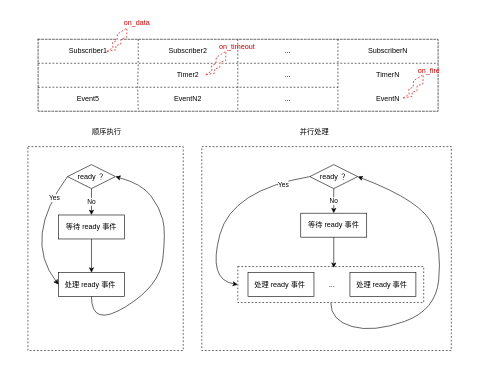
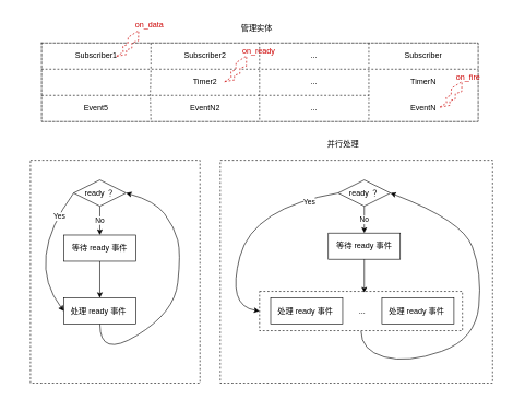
  <mxCell id="0" />
  <mxCell id="1" parent="0" />
  <mxCell id="2" value="" style="rounded=0;whiteSpace=wrap;html=1;dashed=1;fontColor=#CC0000;strokeColor=none;" parent="1" vertex="1"><mxGeometry x="20" y="20" width="760" height="585" as="geometry" /></mxCell>
  <mxCell id="3" value="" style="rounded=0;whiteSpace=wrap;html=1;dashed=1;" parent="1" vertex="1"><mxGeometry x="46" y="244" width="259" height="340" as="geometry" /></mxCell>
  <mxCell id="4" value="" style="rounded=0;whiteSpace=wrap;html=1;dashed=1;" parent="1" vertex="1"><mxGeometry x="336" y="244" width="416" height="340" as="geometry" /></mxCell>
  <mxCell id="5" value="" style="edgeStyle=none;html=1;startArrow=none;startFill=0;endArrow=classic;endFill=1;" parent="1" source="6" target="7" edge="1"><mxGeometry relative="1" as="geometry" /></mxCell>
  <mxCell id="6" value="等待 ready 事件" style="rounded=0;whiteSpace=wrap;html=1;" parent="1" vertex="1"><mxGeometry x="97" y="358" width="110" height="40" as="geometry" /></mxCell>
  <mxCell id="7" value="处理 ready 事件&amp;nbsp;" style="rounded=0;whiteSpace=wrap;html=1;" parent="1" vertex="1"><mxGeometry x="97" y="454" width="110" height="40" as="geometry" /></mxCell>
+ <mxCell id="8" value="管理实体" style="text;html=1;strokeColor=none;fillColor=none;align=center;verticalAlign=middle;whiteSpace=wrap;rounded=0;" parent="1" vertex="1"><mxGeometry x="362" y="28" width="60" height="30" as="geometry" /></mxCell>
  <mxCell id="9" value="No" style="edgeStyle=none;html=1;startArrow=none;startFill=0;endArrow=classic;endFill=1;" parent="1" source="10" target="6" edge="1"><mxGeometry relative="1" as="geometry" /></mxCell>
  <mxCell id="10" value="ready ？" style="rhombus;whiteSpace=wrap;html=1;" parent="1" vertex="1"><mxGeometry x="112" y="274" width="80" height="40" as="geometry" /></mxCell>
  <mxCell id="11" value="等待 ready 事件" style="rounded=0;whiteSpace=wrap;html=1;" parent="1" vertex="1"><mxGeometry x="501" y="355" width="110" height="40" as="geometry" /></mxCell>
  <mxCell id="12" value="No" style="edgeStyle=none;html=1;startArrow=none;startFill=0;endArrow=classic;endFill=1;" parent="1" source="13" target="11" edge="1"><mxGeometry relative="1" as="geometry" /></mxCell>
  <mxCell id="13" value="ready ？" style="rhombus;whiteSpace=wrap;html=1;" parent="1" vertex="1"><mxGeometry x="516" y="274" width="80" height="40" as="geometry" /></mxCell>
  <mxCell id="14" value="" style="curved=1;endArrow=classic;html=1;exitX=0.5;exitY=1;exitDx=0;exitDy=0;entryX=1;entryY=0.5;entryDx=0;entryDy=0;" parent="1" source="41" target="13" edge="1"><mxGeometry width="50" height="50" relative="1" as="geometry"><mxPoint x="551" y="517" as="sourcePoint" /><mxPoint x="512" y="354" as="targetPoint" /><Array as="points"><mxPoint x="551" y="534" /><mxPoint x="622" y="554" /><mxPoint x="726" y="517" /><mxPoint x="736" y="416" /><mxPoint x="706" y="336" /></Array></mxGeometry></mxCell>
- <mxCell id="15" value="顺序执行" style="text;strokeColor=none;fillColor=none;align=center;verticalAlign=middle;spacingLeft=4;spacingRight=4;overflow=hidden;points=[[0,0.5],[1,0.5]];portConstraint=eastwest;rotatable=0;" parent="1" vertex="1"><mxGeometry x="137.5" y="204" width="80" height="30" as="geometry" /></mxCell>
  <mxCell id="16" value="并行处理" style="text;strokeColor=none;fillColor=none;align=center;verticalAlign=middle;spacingLeft=4;spacingRight=4;overflow=hidden;points=[[0,0.5],[1,0.5]];portConstraint=eastwest;rotatable=0;" parent="1" vertex="1"><mxGeometry x="484" y="204" width="80" height="30" as="geometry" /></mxCell>
  <mxCell id="17" value="on_data" style="text;html=1;strokeColor=none;fillColor=none;align=center;verticalAlign=middle;whiteSpace=wrap;rounded=0;fontColor=#CC0000;" parent="1" vertex="1"><mxGeometry x="198" y="23" width="60" height="30" as="geometry" /></mxCell>
  <mxCell id="18" value="" style="shape=table;html=1;whiteSpace=wrap;startSize=0;container=1;collapsible=0;childLayout=tableLayout;dashed=1;" parent="1" vertex="1"><mxGeometry x="63" y="65" width="667" height="120" as="geometry" /></mxCell>
  <mxCell id="19" value="" style="shape=partialRectangle;html=1;whiteSpace=wrap;collapsible=0;dropTarget=0;pointerEvents=0;fillColor=none;top=0;left=0;bottom=0;right=0;points=[[0,0.5],[1,0.5]];portConstraint=eastwest;dashed=1;" parent="18" vertex="1"><mxGeometry width="667" height="40" as="geometry" /></mxCell>
  <mxCell id="20" value="&lt;span&gt;Subscriber1&lt;/span&gt;" style="shape=partialRectangle;html=1;whiteSpace=wrap;connectable=0;fillColor=none;top=0;left=0;bottom=0;right=0;overflow=hidden;pointerEvents=1;dashed=1;" parent="19" vertex="1"><mxGeometry width="167" height="40" as="geometry"><mxRectangle width="167" height="40" as="alternateBounds" /></mxGeometry></mxCell>
  <mxCell id="21" value="&lt;span&gt;Subscriber2&lt;/span&gt;" style="shape=partialRectangle;html=1;whiteSpace=wrap;connectable=0;fillColor=none;top=0;left=0;bottom=0;right=0;overflow=hidden;pointerEvents=1;dashed=1;" parent="19" vertex="1"><mxGeometry x="167" width="166" height="40" as="geometry"><mxRectangle width="166" height="40" as="alternateBounds" /></mxGeometry></mxCell>
  <mxCell id="22" value="..." style="shape=partialRectangle;html=1;whiteSpace=wrap;connectable=0;fillColor=none;top=0;left=0;bottom=0;right=0;overflow=hidden;pointerEvents=1;dashed=1;" parent="19" vertex="1"><mxGeometry x="333" width="167" height="40" as="geometry"><mxRectangle width="167" height="40" as="alternateBounds" /></mxGeometry></mxCell>
- <mxCell id="23" value="SubscriberN" style="shape=partialRectangle;html=1;whiteSpace=wrap;connectable=0;fillColor=none;top=0;left=0;bottom=0;right=0;overflow=hidden;pointerEvents=1;dashed=1;" parent="19" vertex="1"><mxGeometry x="500" width="167" height="40" as="geometry"><mxRectangle width="167" height="40" as="alternateBounds" /></mxGeometry></mxCell>
+ <mxCell id="23" value="Subscriber" style="shape=partialRectangle;html=1;whiteSpace=wrap;connectable=0;fillColor=none;top=0;left=0;bottom=0;right=0;overflow=hidden;pointerEvents=1;dashed=1;" parent="19" vertex="1"><mxGeometry x="500" width="167" height="40" as="geometry"><mxRectangle width="167" height="40" as="alternateBounds" /></mxGeometry></mxCell>
  <mxCell id="24" value="" style="shape=partialRectangle;html=1;whiteSpace=wrap;collapsible=0;dropTarget=0;pointerEvents=0;fillColor=none;top=0;left=0;bottom=0;right=0;points=[[0,0.5],[1,0.5]];portConstraint=eastwest;dashed=1;" parent="18" vertex="1"><mxGeometry y="40" width="667" height="40" as="geometry" /></mxCell>
  <mxCell id="25" value="Timer2" style="shape=partialRectangle;html=1;whiteSpace=wrap;connectable=0;fillColor=none;top=0;left=0;bottom=0;right=0;overflow=hidden;pointerEvents=1;dashed=1;" parent="24" vertex="1"><mxGeometry x="167" width="166" height="40" as="geometry"><mxRectangle width="166" height="40" as="alternateBounds" /></mxGeometry></mxCell>
  <mxCell id="26" value="..." style="shape=partialRectangle;html=1;whiteSpace=wrap;connectable=0;fillColor=none;top=0;left=0;bottom=0;right=0;overflow=hidden;pointerEvents=1;dashed=1;" parent="24" vertex="1"><mxGeometry x="333" width="167" height="40" as="geometry"><mxRectangle width="167" height="40" as="alternateBounds" /></mxGeometry></mxCell>
  <mxCell id="27" value="TimerN" style="shape=partialRectangle;html=1;whiteSpace=wrap;connectable=0;fillColor=none;top=0;left=0;bottom=0;right=0;overflow=hidden;pointerEvents=1;dashed=1;" parent="24" vertex="1"><mxGeometry x="500" width="167" height="40" as="geometry"><mxRectangle width="167" height="40" as="alternateBounds" /></mxGeometry></mxCell>
  <mxCell id="28" value="" style="shape=partialRectangle;html=1;whiteSpace=wrap;collapsible=0;dropTarget=0;pointerEvents=0;fillColor=none;top=0;left=0;bottom=0;right=0;points=[[0,0.5],[1,0.5]];portConstraint=eastwest;dashed=1;" parent="18" vertex="1"><mxGeometry y="80" width="667" height="40" as="geometry" /></mxCell>
  <mxCell id="29" value="Event5" style="shape=partialRectangle;html=1;whiteSpace=wrap;connectable=0;fillColor=none;top=0;left=0;bottom=0;right=0;overflow=hidden;pointerEvents=1;dashed=1;" parent="28" vertex="1"><mxGeometry width="167" height="40" as="geometry"><mxRectangle width="167" height="40" as="alternateBounds" /></mxGeometry></mxCell>
  <mxCell id="30" value="EventN2" style="shape=partialRectangle;html=1;whiteSpace=wrap;connectable=0;fillColor=none;top=0;left=0;bottom=0;right=0;overflow=hidden;pointerEvents=1;dashed=1;" parent="28" vertex="1"><mxGeometry x="167" width="166" height="40" as="geometry"><mxRectangle width="166" height="40" as="alternateBounds" /></mxGeometry></mxCell>
  <mxCell id="31" value="..." style="shape=partialRectangle;html=1;whiteSpace=wrap;connectable=0;fillColor=none;top=0;left=0;bottom=0;right=0;overflow=hidden;pointerEvents=1;dashed=1;" parent="28" vertex="1"><mxGeometry x="333" width="167" height="40" as="geometry"><mxRectangle width="167" height="40" as="alternateBounds" /></mxGeometry></mxCell>
  <mxCell id="32" value="EventN" style="shape=partialRectangle;html=1;whiteSpace=wrap;connectable=0;fillColor=none;top=0;left=0;bottom=0;right=0;overflow=hidden;pointerEvents=1;dashed=1;" parent="28" vertex="1"><mxGeometry x="500" width="167" height="40" as="geometry"><mxRectangle width="167" height="40" as="alternateBounds" /></mxGeometry></mxCell>
  <mxCell id="33" value="" style="verticalLabelPosition=bottom;verticalAlign=top;html=1;shape=mxgraph.basic.flash;rotation=30;dashed=1;strokeColor=#CC0000;" parent="1" vertex="1"><mxGeometry x="189" y="42.25" width="17" height="50.75" as="geometry" /></mxCell>
  <mxCell id="34" value="" style="verticalLabelPosition=bottom;verticalAlign=top;html=1;shape=mxgraph.basic.flash;rotation=30;dashed=1;strokeColor=#CC0000;" parent="1" vertex="1"><mxGeometry x="354" y="81" width="17" height="50.75" as="geometry" /></mxCell>
- <mxCell id="35" value="on_timeout" style="text;html=1;strokeColor=none;fillColor=none;align=center;verticalAlign=middle;whiteSpace=wrap;rounded=0;fontColor=#CC0000;" parent="1" vertex="1"><mxGeometry x="365" y="62" width="60" height="30" as="geometry" /></mxCell>
+ <mxCell id="35" value="on_ready" style="text;html=1;strokeColor=none;fillColor=none;align=center;verticalAlign=middle;whiteSpace=wrap;rounded=0;fontColor=#CC0000;" parent="1" vertex="1"><mxGeometry x="365" y="62" width="60" height="30" as="geometry" /></mxCell>
  <mxCell id="36" value="" style="verticalLabelPosition=bottom;verticalAlign=top;html=1;shape=mxgraph.basic.flash;rotation=30;dashed=1;strokeColor=#CC0000;" parent="1" vertex="1"><mxGeometry x="683" y="120" width="17" height="50.75" as="geometry" /></mxCell>
  <mxCell id="37" value="on_fire" style="text;html=1;strokeColor=none;fillColor=none;align=center;verticalAlign=middle;whiteSpace=wrap;rounded=0;fontColor=#CC0000;" parent="1" vertex="1"><mxGeometry x="685" y="101.75" width="60" height="30" as="geometry" /></mxCell>
  <mxCell id="38" value="" style="curved=1;endArrow=none;html=1;exitX=0;exitY=0.5;exitDx=0;exitDy=0;entryX=0;entryY=0.5;entryDx=0;entryDy=0;endFill=0;startArrow=classic;startFill=1;" parent="1" source="7" target="10" edge="1"><mxGeometry width="50" height="50" relative="1" as="geometry"><mxPoint x="257" y="616" as="sourcePoint" /><mxPoint x="307" y="566" as="targetPoint" /><Array as="points"><mxPoint x="37" y="396" /></Array></mxGeometry></mxCell>
  <mxCell id="39" value="Yes" style="edgeLabel;html=1;align=center;verticalAlign=middle;resizable=0;points=[];" parent="38" vertex="1" connectable="0"><mxGeometry x="0.626" y="-3" relative="1" as="geometry"><mxPoint as="offset" /></mxGeometry></mxCell>
  <mxCell id="40" value="" style="curved=1;endArrow=classic;html=1;exitX=0.5;exitY=1;exitDx=0;exitDy=0;entryX=1;entryY=0.5;entryDx=0;entryDy=0;" parent="1" source="7" target="10" edge="1"><mxGeometry width="50" height="50" relative="1" as="geometry"><mxPoint x="306" y="616" as="sourcePoint" /><mxPoint x="356" y="566" as="targetPoint" /><Array as="points"><mxPoint x="152" y="546" /><mxPoint x="266" y="476" /><mxPoint x="276" y="386" /><mxPoint x="266" y="346" /><mxPoint x="236" y="306" /></Array></mxGeometry></mxCell>
  <mxCell id="41" value="" style="rounded=0;whiteSpace=wrap;html=1;dashed=1;" parent="1" vertex="1"><mxGeometry x="396" y="444" width="310" height="60" as="geometry" /></mxCell>
  <mxCell id="42" value="处理 ready 事件&amp;nbsp;" style="rounded=0;whiteSpace=wrap;html=1;" parent="1" vertex="1"><mxGeometry x="413" y="454" width="110" height="40" as="geometry" /></mxCell>
  <mxCell id="43" value="处理 ready 事件&amp;nbsp;" style="rounded=0;whiteSpace=wrap;html=1;" parent="1" vertex="1"><mxGeometry x="583" y="454" width="110" height="40" as="geometry" /></mxCell>
  <mxCell id="44" value="..." style="text;html=1;strokeColor=none;fillColor=none;align=center;verticalAlign=middle;whiteSpace=wrap;rounded=0;" parent="1" vertex="1"><mxGeometry x="523" y="459" width="60" height="30" as="geometry" /></mxCell>
  <mxCell id="45" value="" style="endArrow=classic;html=1;exitX=0.5;exitY=1;exitDx=0;exitDy=0;" parent="1" edge="1"><mxGeometry width="50" height="50" relative="1" as="geometry"><mxPoint x="556" y="395" as="sourcePoint" /><mxPoint x="556" y="446" as="targetPoint" /></mxGeometry></mxCell>
  <mxCell id="46" value="" style="curved=1;endArrow=classic;html=1;exitX=0;exitY=0.5;exitDx=0;exitDy=0;entryX=0;entryY=0.5;entryDx=0;entryDy=0;" parent="1" source="13" target="41" edge="1"><mxGeometry width="50" height="50" relative="1" as="geometry"><mxPoint x="306" y="616" as="sourcePoint" /><mxPoint x="356" y="566" as="targetPoint" /><Array as="points"><mxPoint x="386" y="316" /><mxPoint x="346" y="466" /></Array></mxGeometry></mxCell>
  <mxCell id="47" value="Yes" style="edgeLabel;html=1;align=center;verticalAlign=middle;resizable=0;points=[];" parent="46" vertex="1" connectable="0"><mxGeometry x="-0.728" y="5" relative="1" as="geometry"><mxPoint as="offset" /></mxGeometry></mxCell>
